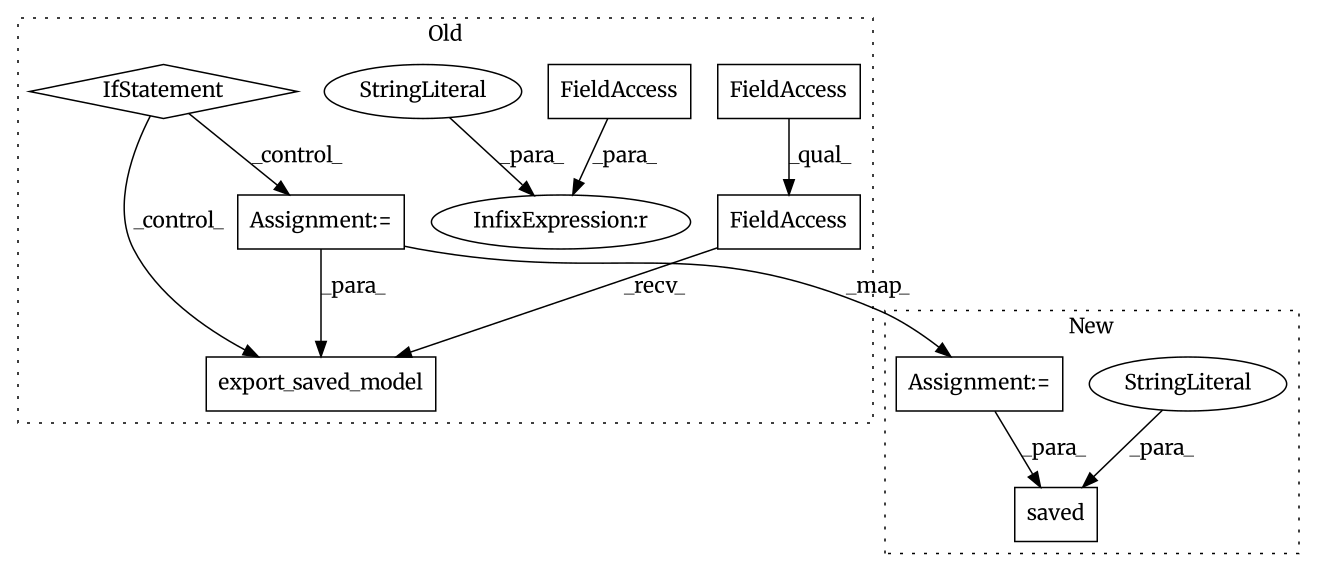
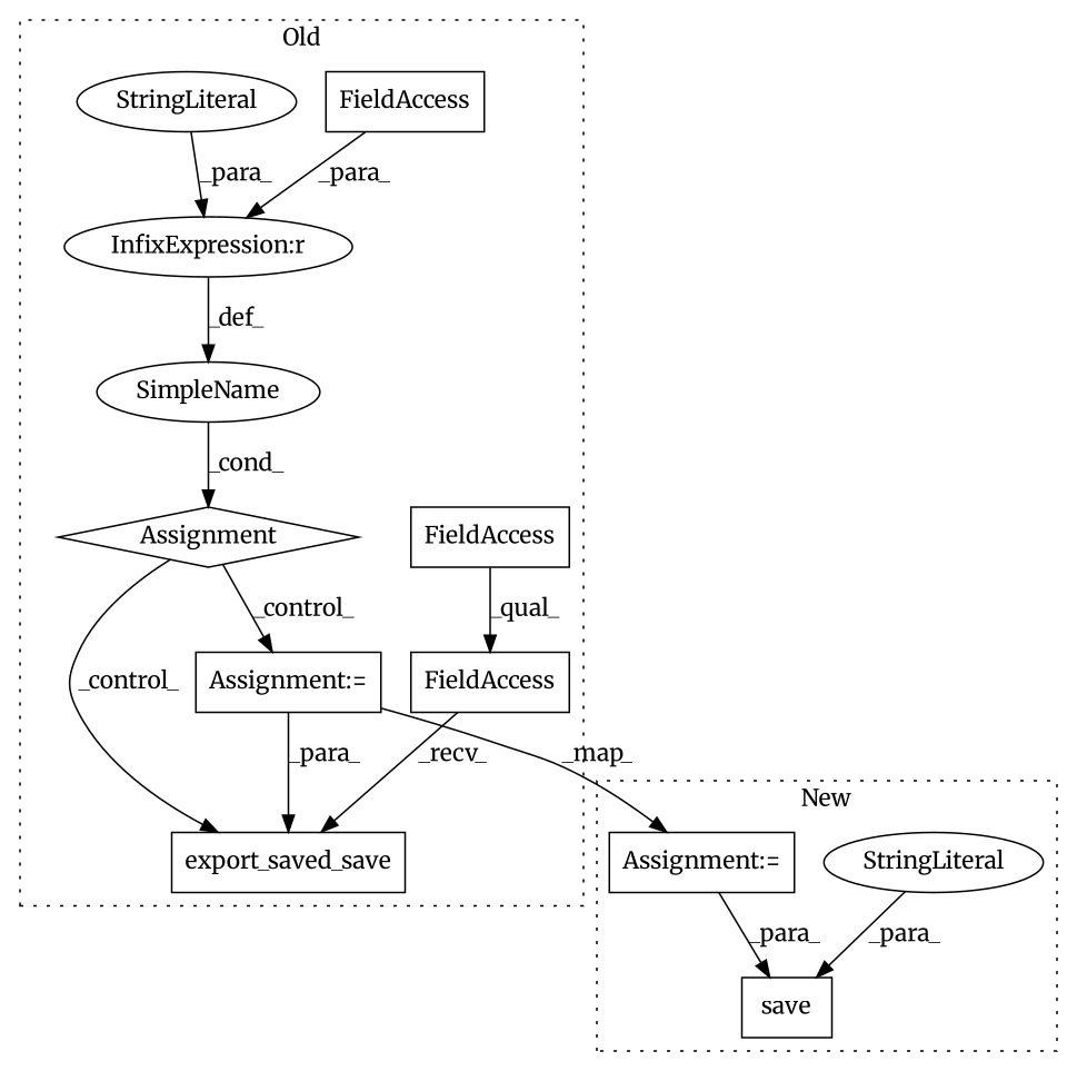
  digraph {
    fontname=Merriweather
    node [a=22 fontname=Merriweather l=1 s=2542 shape=box]
    edge [fontname=Merriweather]
-   n1 [a=32 l="19,1" label=export_saved_model s="2564,2612"]
+   n1 [a=32 l="19,1" label=export_saved_save s="2564,2612"]
    n2 [l=21 label=FieldAccess]
    n3 [l=8 label=FieldAccess]
+   n4 [a=42 label=SimpleName shape=ellipse l="" s=""]
    n5 [a=7 label="Assignment:=" s=2479]
    n6 [a=27 l=4 label="InfixExpression:r" s=2448 shape=ellipse]
    n7 [l=12 label=FieldAccess s=2436]
-   n8 [a=25 l="4,2" label=IfStatement s="2432,2459" shape=diamond]
+   n8 [a=25 l="4,2" label=Assignment s="2432,2459" shape=diamond]
    n9 [a=45 l=7 label=StringLiteral s=2452 shape=ellipse]
-   n10 [a=32 l="5,1" label=saved s="2509,2529"]
+   n10 [a=32 l="5,1" label=save s="2509,2529"]
    n11 [a=45 l=4 label=StringLiteral s=2525 shape=ellipse]
    n12 [a=7 label="Assignment:=" s=2429]
    subgraph cluster_1 {
      label=Old
      style=dotted
      n1
      n2
      n3
+     n4
      n5
      n6
      n7
      n8
      n9
    }
    subgraph cluster_2 {
      label=New
      style=dotted
      n10
      n11
      n12
    }
    n2 -> n1 [label=_recv_]
    n3 -> n2 [label=_qual_]
+   n4 -> n8 [label=_cond_]
    n5 -> n1 [label=_para_]
    n5 -> n12 [label=_map_]
+   n6 -> n4 [label=_def_]
    n7 -> n6 [label=_para_]
    n8 -> n1 [label=_control_]
    n8 -> n5 [label=_control_]
    n9 -> n6 [label=_para_]
    n11 -> n10 [label=_para_]
    n12 -> n10 [label=_para_]
  }
